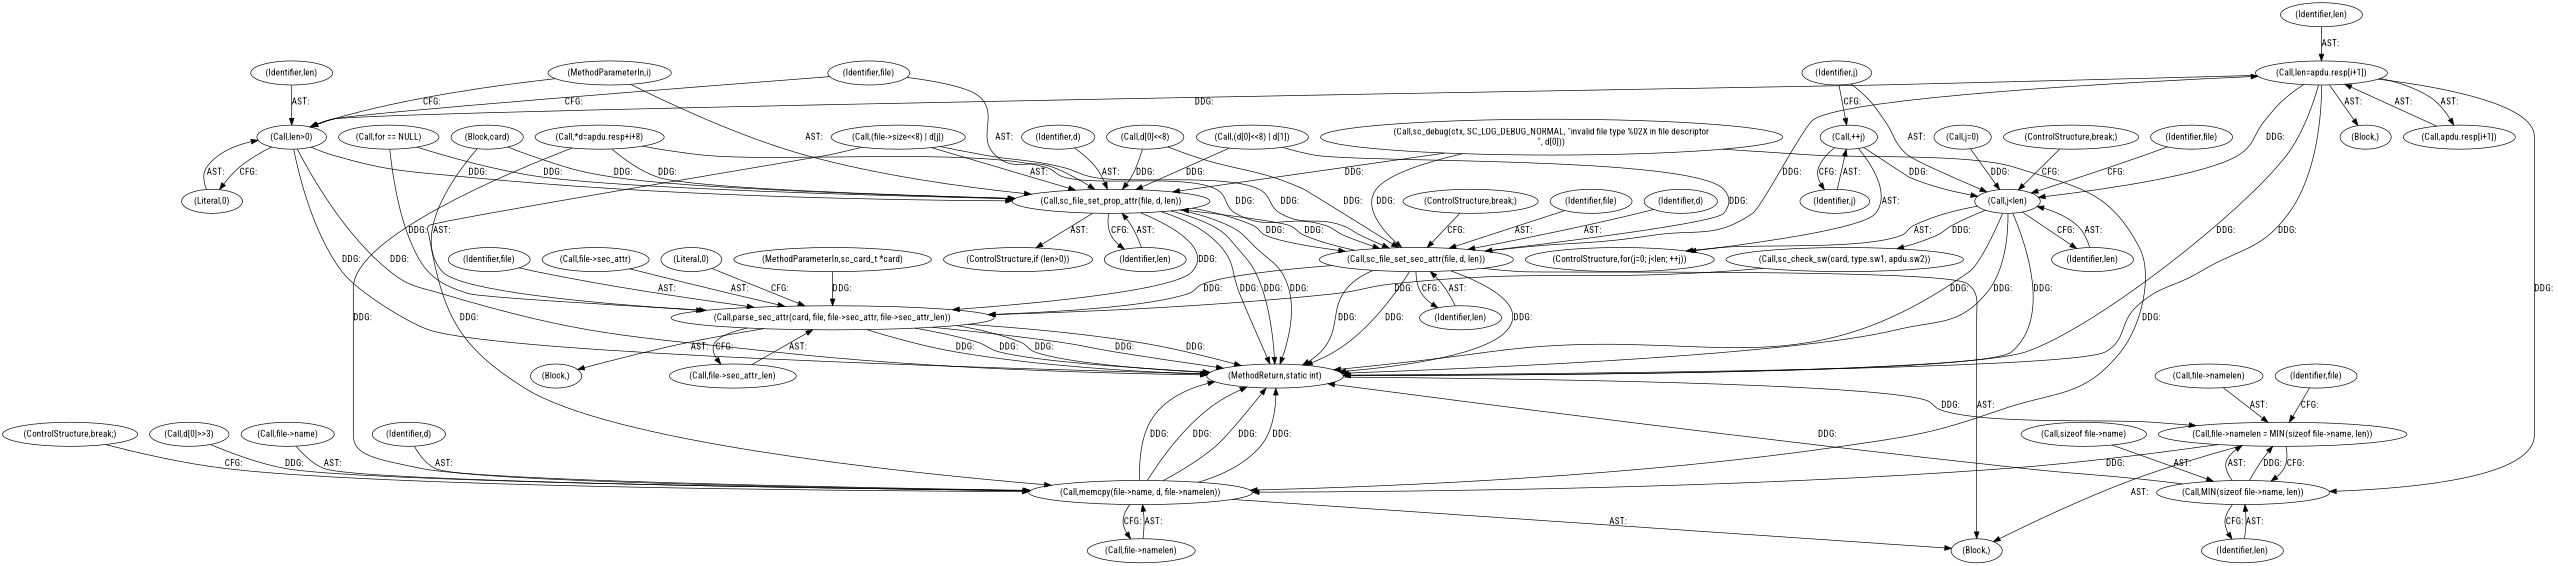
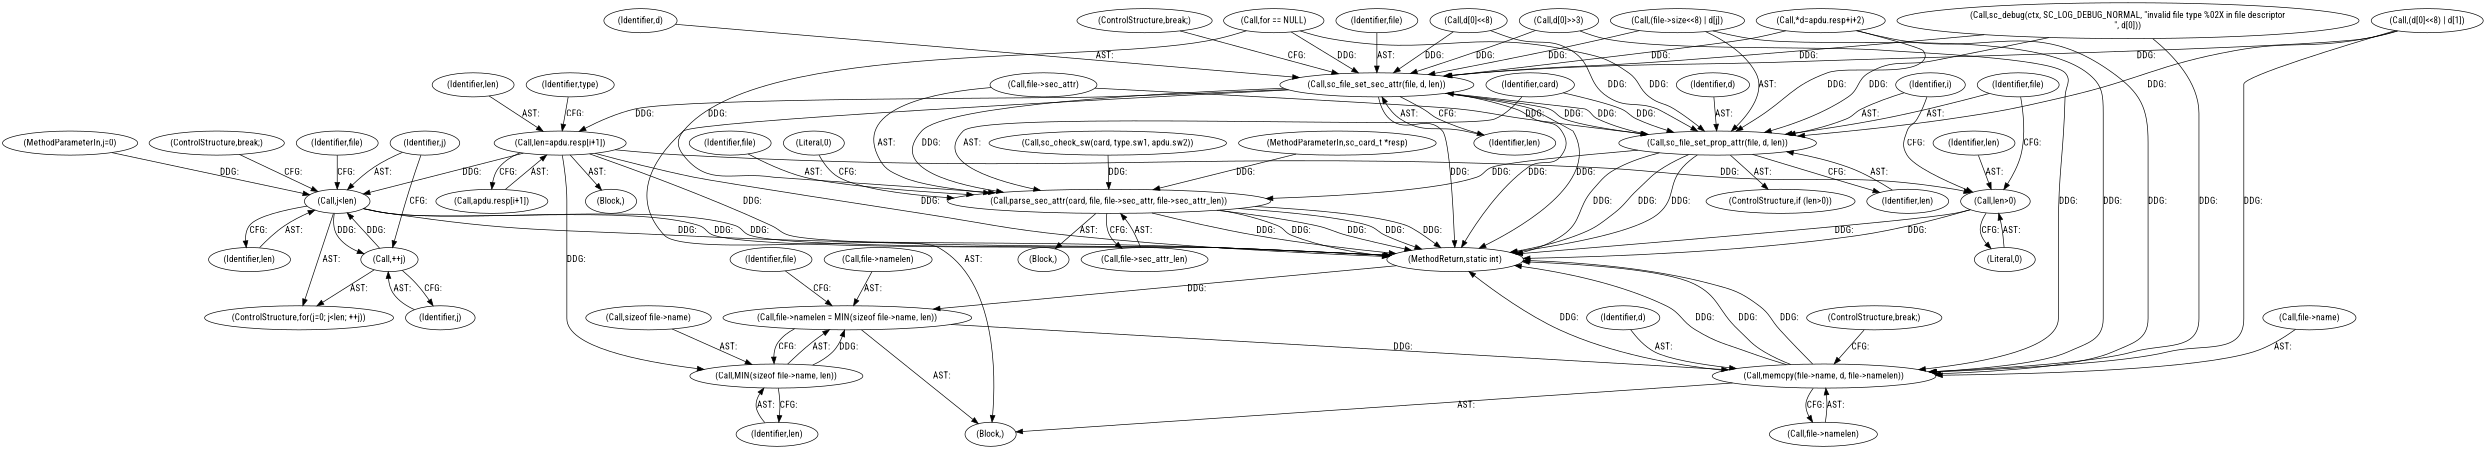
  digraph {
    fontname="Roboto Condensed"
    node [fontname="Roboto Condensed"]
    edge [fontname="Roboto Condensed"]
    n1 [label="(Call,len=apdu.resp[i+1])"]
    n2 [label="(Call,j<len)"]
    n3 [label="(Call,MIN(sizeof file->name, len))"]
    n4 [label="(Call,len>0)"]
    n5 [label="(Block,)"]
    n6 [label="(Call,apdu.resp[i+1])"]
    n7 [label="(MethodReturn,static int)"]
    n8 [label="(Call,++j)"]
    n9 [label="(Identifier,len)"]
    n10 [label="(ControlStructure,for(j=0; j<len; ++j))"]
    n11 [label="(Call,file->namelen = MIN(sizeof file->name, len))"]
    n12 [label="(Identifier,len)"]
    n13 [label="(Call,sc_file_set_sec_attr(file, d, len))"]
    n14 [label="(Block,)"]
    n15 [label="(Call,sc_file_set_prop_attr(file, d, len))"]
    n16 [label="(Call,parse_sec_attr(card, file, file->sec_attr, file->sec_attr_len))"]
    n17 [label="(Identifier,len)"]
    n18 [label="(Literal,0)"]
    n19 [label="(Identifier,j)"]
    n20 [label="(Call,memcpy(file->name, d, file->namelen))"]
    n21 [label="(Call,file->namelen)"]
    n22 [label="(ControlStructure,if (len>0))"]
    n23 [label="(Identifier,len)"]
    n24 [label="(Block,)"]
    n25 [label="(Call,file->sec_attr_len)"]
    n26 [label="(Identifier,j)"]
    n27 [label="(Call,sc_debug(ctx, SC_LOG_DEBUG_NORMAL, \"invalid file type %02X in file descriptor\n\", d[0]))"]
    n28 [label="(ControlStructure,break;)"]
    n29 [label="(Identifier,file)"]
    n30 [label="(Call,file->sec_attr)"]
-   n31 [label="(Call,j=0)"]
+   n31 [label="(MethodParameterIn,j=0)"]
    n32 [label="(Identifier,d)"]
    n33 [label="(Identifier,len)"]
    n34 [label="(Call,d[0]>>3)"]
-   n35 [label="(Block,card)"]
+   n35 [label="(Identifier,card)"]
    n36 [label="(Call,file->name)"]
    n37 [label="(Call,file->namelen)"]
    n38 [label="(ControlStructure,break;)"]
    n39 [label="(Identifier,len)"]
    n40 [label="(Identifier,file)"]
    n41 [label="(Identifier,file)"]
-   n42 [label="(Call,*d=apdu.resp+i+8)"]
+   n42 [label="(Call,*d=apdu.resp+i+2)"]
    n43 [label="(Literal,0)"]
    n44 [label="(Call,sc_check_sw(card, type.sw1, apdu.sw2))"]
    n45 [label="(Call,d[0]<<8)"]
-   n46 [label="(MethodParameterIn,i)"]
+   n46 [label="(Identifier,i)"]
    n47 [label="(Identifier,file)"]
    n48 [label="(Identifier,d)"]
    n49 [label="(Call,(d[0]<<8) | d[1])"]
    n50 [label="(Identifier,d)"]
    n51 [label="(Call,(file->size<<8) | d[j])"]
    n52 [label="(ControlStructure,break;)"]
-   n53 [label="(MethodParameterIn,sc_card_t *card)"]
+   n53 [label="(MethodParameterIn,sc_card_t *resp)"]
    n54 [label="(Call,for == NULL)"]
+   n55 [label="(Identifier,type)"]
    n56 [label="(Call,sizeof file->name)"]
    n57 [label="(Identifier,file)"]
    n1 -> n2 [label="DDG: "]
    n1 -> n3 [label="DDG: "]
    n1 -> n4 [label="DDG: "]
    n1 -> n5 [label="AST: "]
-   n1 -> n6 [label="AST: "]
+   n1 -> n6 [label="CFG: "]
    n1 -> n7 [label="DDG: "]
    n1 -> n7 [label="DDG: "]
    n2 -> n7 [label="DDG: "]
    n2 -> n7 [label="DDG: "]
    n2 -> n7 [label="DDG: "]
-   n2 -> n44 [label="DDG: "]
+   n2 -> n8 [label="DDG: "]
    n2 -> n9 [label="CFG: "]
    n2 -> n10 [label="AST: "]
-   n3 -> n7 [label="DDG: "]
    n3 -> n11 [label="AST: "]
    n3 -> n11 [label="DDG: "]
    n3 -> n12 [label="CFG: "]
    n4 -> n7 [label="DDG: "]
    n4 -> n7 [label="DDG: "]
-   n4 -> n15 [label="DDG: "]
+   n30 -> n15 [label="DDG: "]
    n4 -> n18 [label="CFG: "]
    n6 -> n1 [label="AST: "]
    n7 -> n11 [label="DDG: "]
    n8 -> n2 [label="DDG: "]
    n8 -> n10 [label="AST: "]
    n8 -> n19 [label="CFG: "]
    n9 -> n2 [label="AST: "]
    n11 -> n3 [label="CFG: "]
    n11 -> n14 [label="AST: "]
    n11 -> n20 [label="DDG: "]
    n12 -> n3 [label="AST: "]
    n13 -> n1 [label="DDG: "]
    n13 -> n7 [label="DDG: "]
    n13 -> n7 [label="DDG: "]
    n13 -> n7 [label="DDG: "]
    n13 -> n14 [label="AST: "]
    n13 -> n15 [label="DDG: "]
    n13 -> n16 [label="DDG: "]
    n13 -> n17 [label="CFG: "]
    n15 -> n7 [label="DDG: "]
    n15 -> n7 [label="DDG: "]
    n15 -> n7 [label="DDG: "]
    n15 -> n13 [label="DDG: "]
    n15 -> n16 [label="DDG: "]
    n15 -> n22 [label="AST: "]
    n15 -> n23 [label="CFG: "]
    n16 -> n7 [label="DDG: "]
    n16 -> n7 [label="DDG: "]
    n16 -> n7 [label="DDG: "]
    n16 -> n7 [label="DDG: "]
    n16 -> n7 [label="DDG: "]
    n16 -> n24 [label="AST: "]
    n16 -> n25 [label="CFG: "]
    n17 -> n13 [label="AST: "]
    n18 -> n4 [label="AST: "]
    n19 -> n8 [label="AST: "]
    n20 -> n7 [label="DDG: "]
    n20 -> n7 [label="DDG: "]
    n20 -> n7 [label="DDG: "]
    n20 -> n7 [label="DDG: "]
    n20 -> n14 [label="AST: "]
    n20 -> n21 [label="CFG: "]
    n21 -> n20 [label="AST: "]
    n23 -> n15 [label="AST: "]
    n25 -> n16 [label="AST: "]
    n26 -> n2 [label="AST: "]
    n26 -> n8 [label="CFG: "]
    n27 -> n13 [label="DDG: "]
    n27 -> n15 [label="DDG: "]
    n27 -> n20 [label="DDG: "]
    n28 -> n20 [label="CFG: "]
    n29 -> n16 [label="AST: "]
    n30 -> n16 [label="AST: "]
    n31 -> n2 [label="DDG: "]
    n32 -> n15 [label="AST: "]
    n33 -> n4 [label="AST: "]
+   n34 -> n13 [label="DDG: "]
    n34 -> n20 [label="DDG: "]
    n35 -> n15 [label="DDG: "]
    n35 -> n16 [label="AST: "]
    n36 -> n20 [label="AST: "]
    n37 -> n11 [label="AST: "]
    n38 -> n13 [label="CFG: "]
    n39 -> n1 [label="AST: "]
    n40 -> n11 [label="CFG: "]
    n41 -> n13 [label="AST: "]
    n42 -> n13 [label="DDG: "]
    n42 -> n15 [label="DDG: "]
    n42 -> n20 [label="DDG: "]
    n43 -> n16 [label="CFG: "]
    n44 -> n16 [label="DDG: "]
    n45 -> n13 [label="DDG: "]
    n45 -> n15 [label="DDG: "]
    n46 -> n4 [label="CFG: "]
    n46 -> n15 [label="AST: "]
    n47 -> n4 [label="CFG: "]
    n47 -> n15 [label="AST: "]
    n48 -> n20 [label="AST: "]
    n49 -> n13 [label="DDG: "]
    n49 -> n15 [label="DDG: "]
+   n49 -> n20 [label="DDG: "]
    n50 -> n13 [label="AST: "]
    n51 -> n13 [label="DDG: "]
    n51 -> n15 [label="AST: "]
    n51 -> n20 [label="DDG: "]
    n52 -> n2 [label="CFG: "]
    n53 -> n16 [label="DDG: "]
+   n54 -> n13 [label="DDG: "]
    n54 -> n15 [label="DDG: "]
    n54 -> n16 [label="DDG: "]
+   n55 -> n1 [label="CFG: "]
    n56 -> n3 [label="AST: "]
    n57 -> n2 [label="CFG: "]
  }
